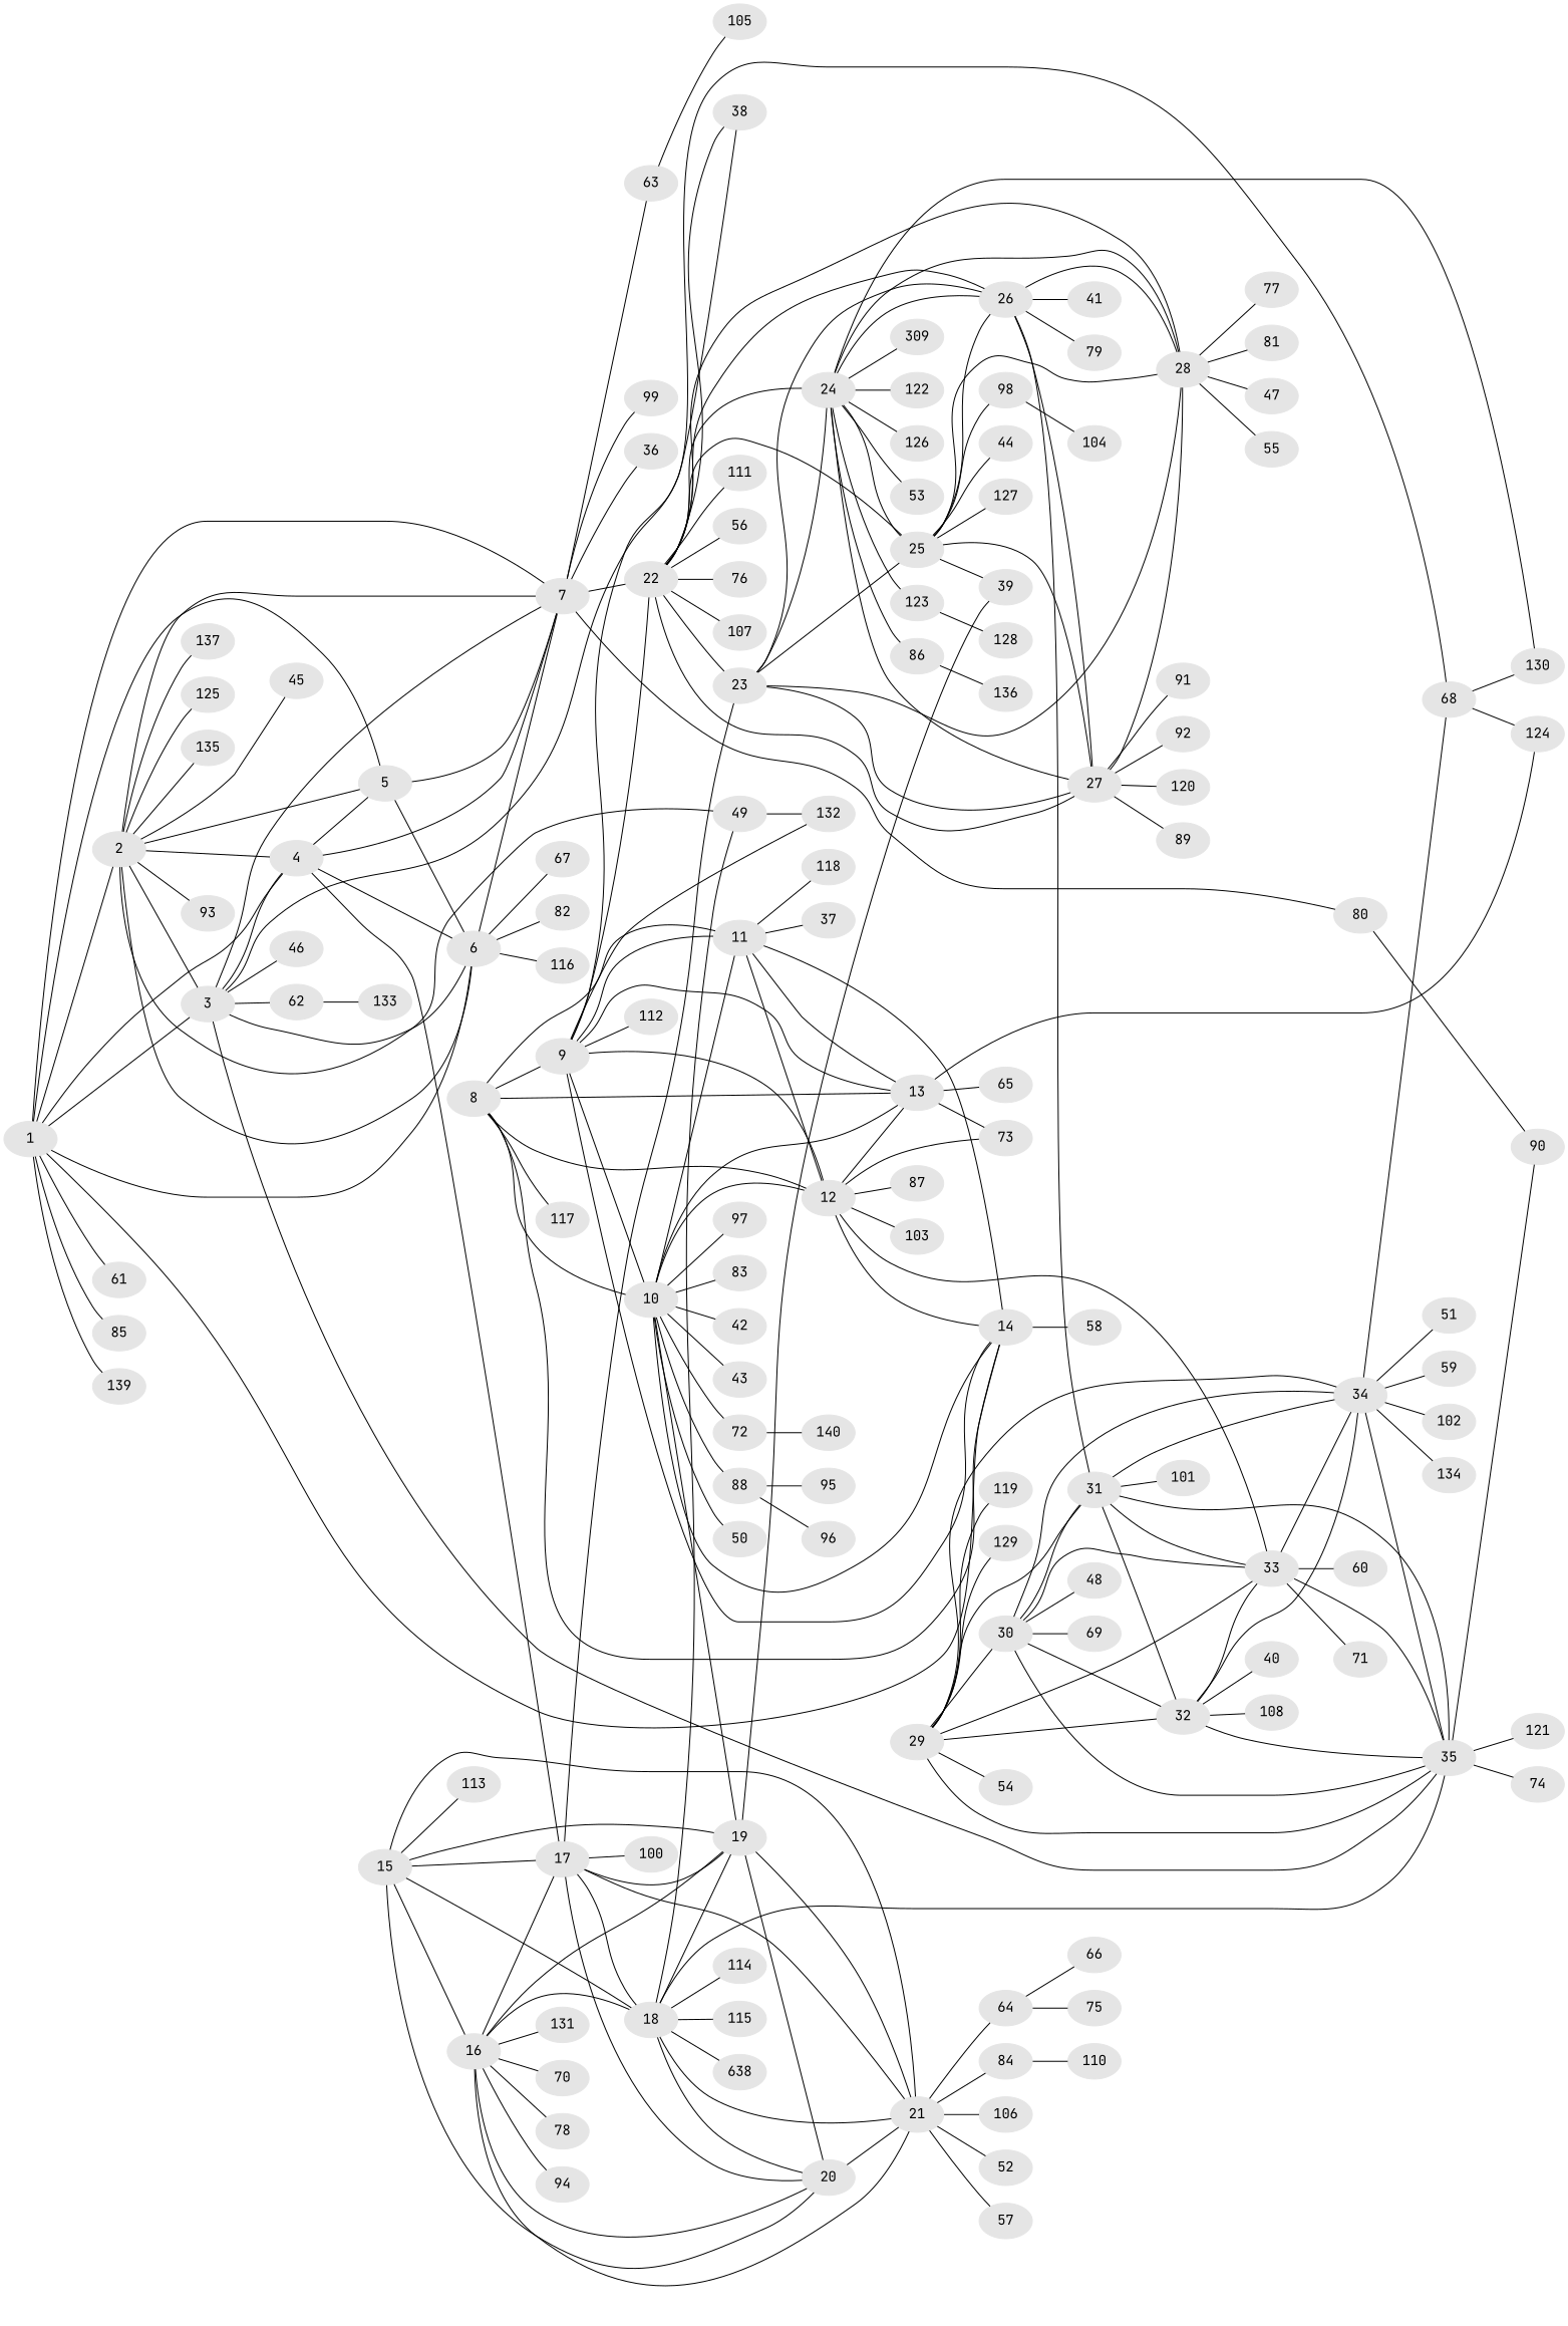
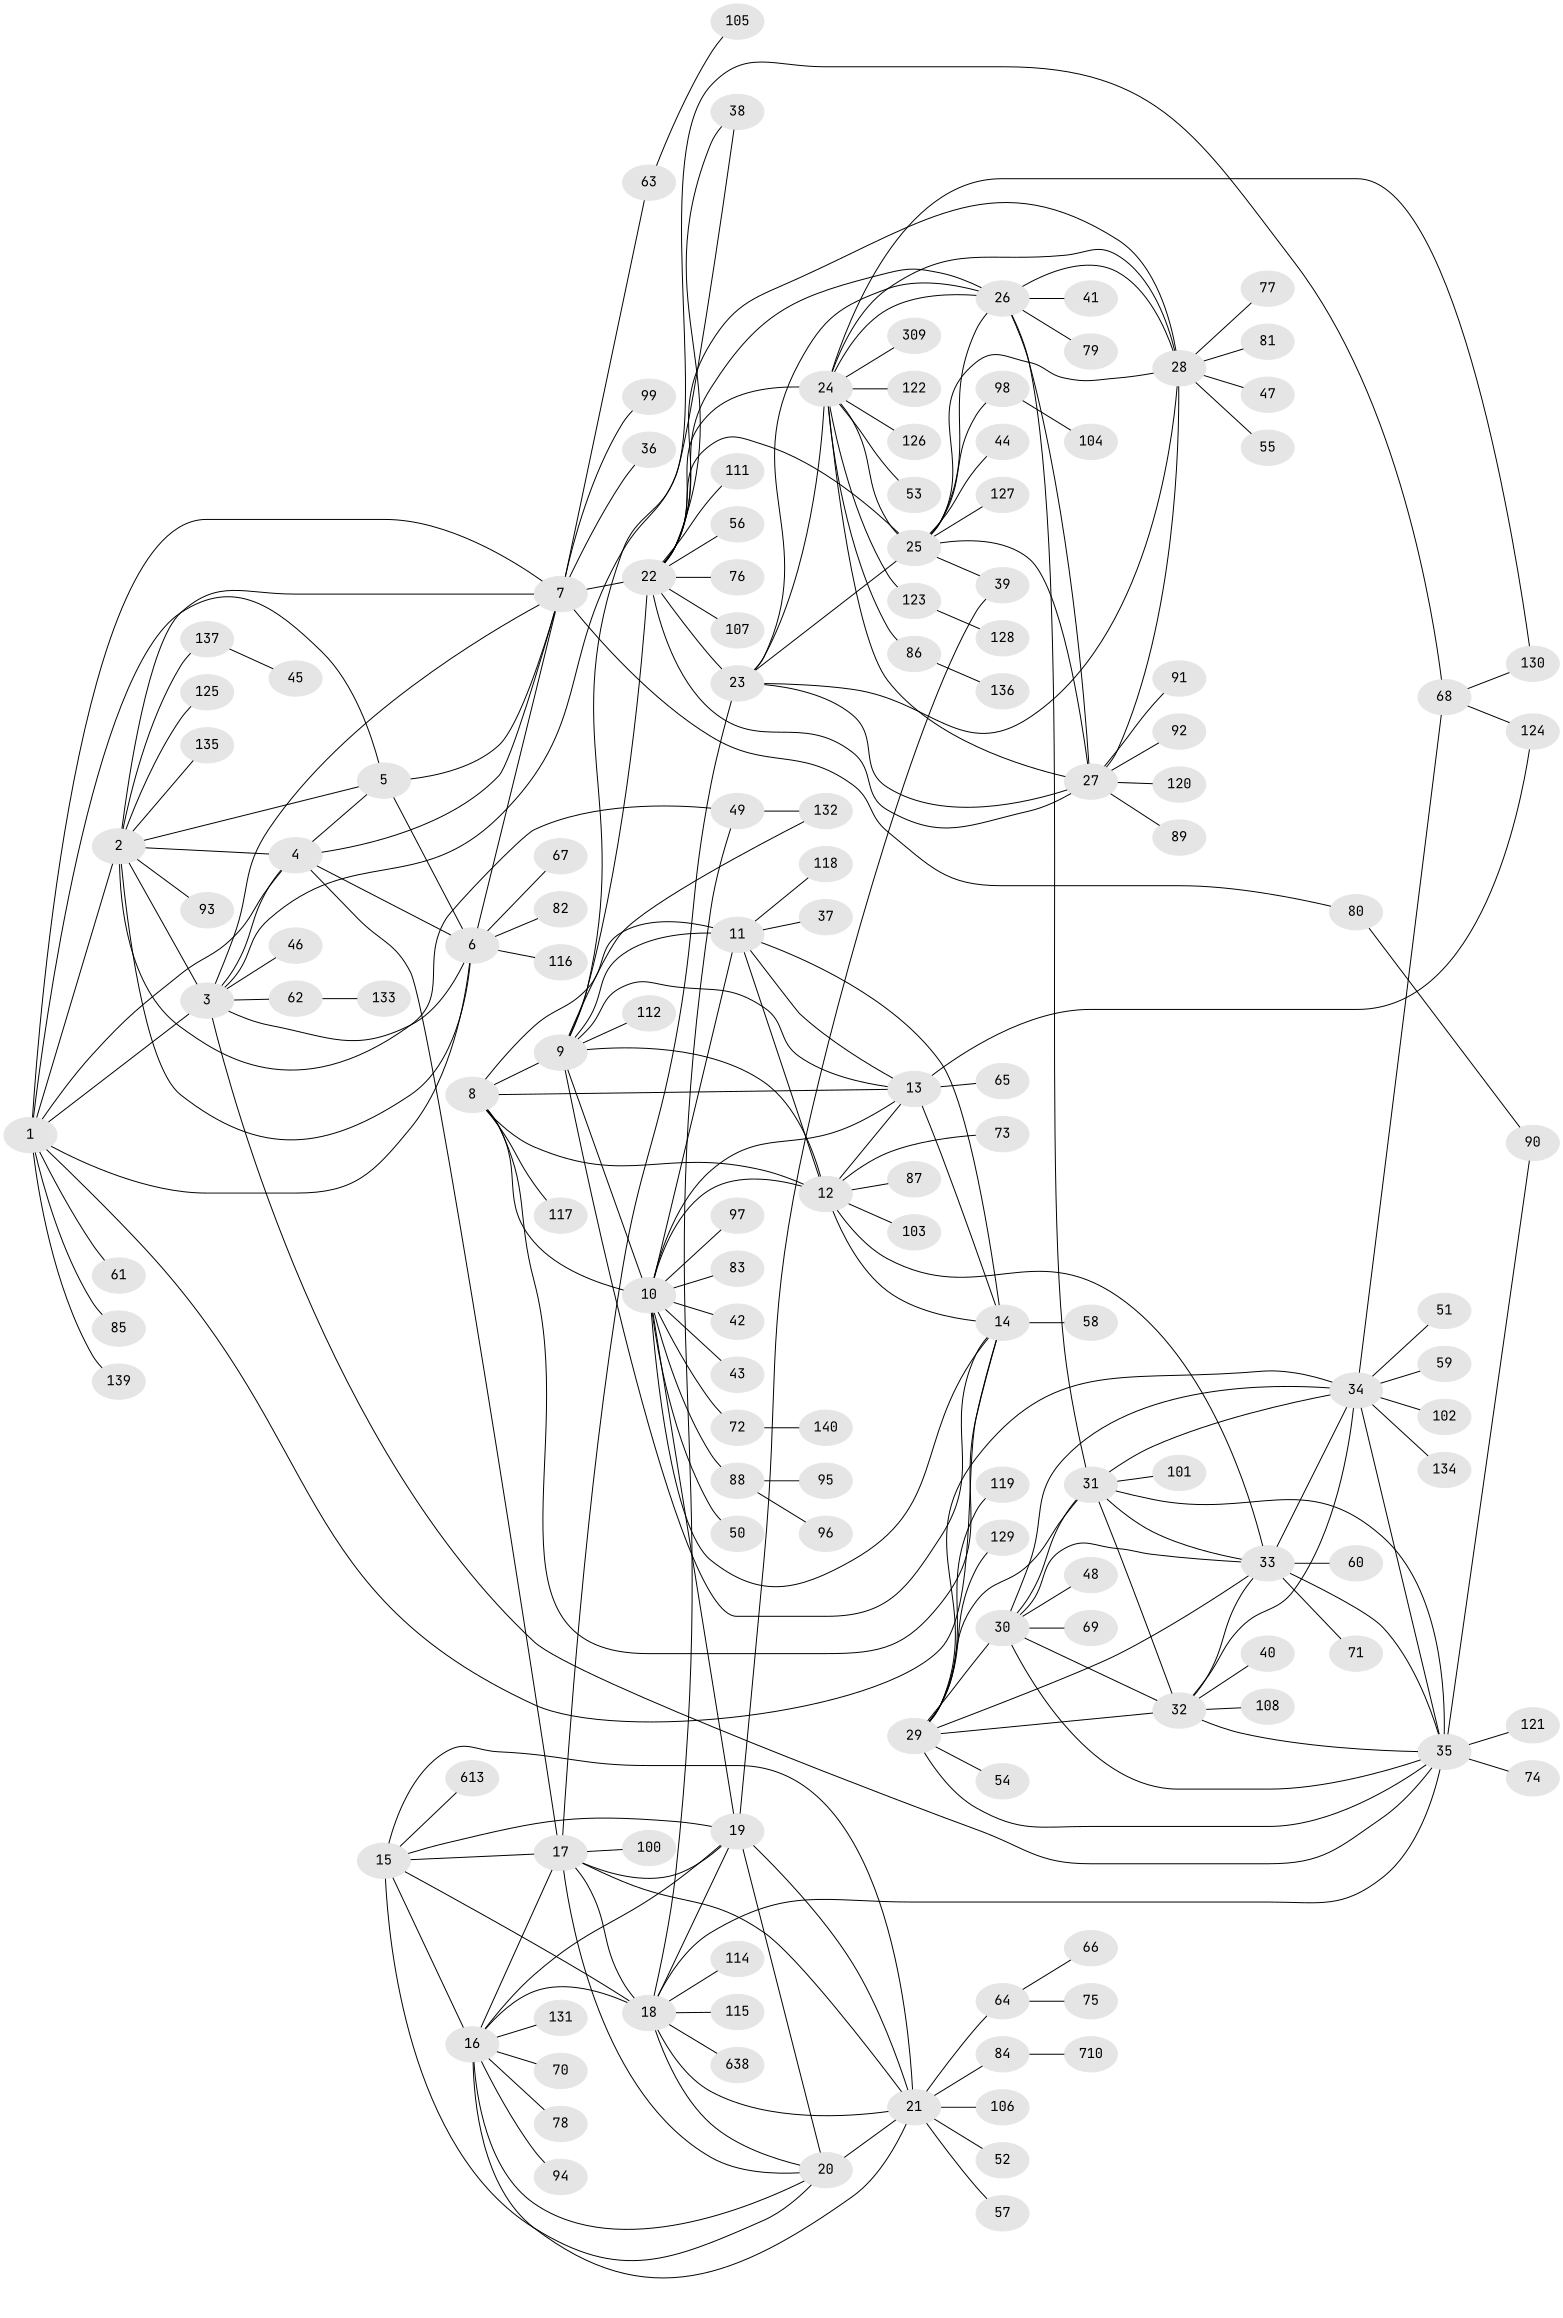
  graph {
    fontname="JetBrains Mono"
    rankdir=LR
    node [color=gray90 fontname="JetBrains Mono" style=filled]
    edge [fontname="JetBrains Mono"]
    1
    2
    3
    4
    5
    6
    7
    14
    61
    85
    139
    45
    49
    93
    125
    135
    137
    35
    38
    46
    62
    17
    67
    82
    116
    22
    36
    63
    80
    99
    58
    132
    74
    90
    121
    133
    19
    18
    20
    21
    23
    100
    24
    25
    26
    27
    28
    56
    76
    107
    111
    105
    8
    9
    10
    11
    12
    13
    117
    68
    112
    42
    43
    50
    72
    83
    88
    97
    37
    118
    33
    73
    87
    103
    65
    124
    130
    39
    140
    95
    96
    34
    60
    71
    15
    16
-   113
+   113 [label=613]
    70
    78
    94
    131
    114
    115
    n94 [label=638]
    52
    57
    64
    84
    106
    66
    75
-   110
+   110 [label=710]
    53
    86
    n105 [label=309]
    122
    123
    126
    44
    98
    127
    31
    41
    79
    89
    91
    92
    120
    47
    55
    77
    81
    136
    128
    104
    32
    101
    29
    30
    54
    119
    129
    48
    69
    40
    108
    51
    59
    102
    134
    1 -- 2
    1 -- 3
    1 -- 4
    1 -- 5
    1 -- 6
    1 -- 7
    1 -- 14
    1 -- 61
    1 -- 85
    1 -- 139
    2 -- 3
    2 -- 4
    2 -- 5
    2 -- 6
    2 -- 7
-   2 -- 45
+   137 -- 45
    2 -- 49
    2 -- 93
    2 -- 125
    2 -- 135
    2 -- 137
    3 -- 4
    3 -- 6
    3 -- 7
    3 -- 35
    3 -- 38
    3 -- 46
    3 -- 62
    4 -- 5
    4 -- 6
    4 -- 7
    4 -- 17
    5 -- 6
    5 -- 7
    6 -- 7
    6 -- 67
    6 -- 82
    6 -- 116
    7 -- 22
    7 -- 36
    7 -- 63
    7 -- 80
    7 -- 99
    14 -- 58
    49 -- 132
    35 -- 74
    35 -- 90
    35 -- 121
    62 -- 133
    17 -- 19
    17 -- 18
    17 -- 20
    17 -- 21
    17 -- 23
    17 -- 100
    22 -- 38
    22 -- 23
    22 -- 24
    22 -- 25
    22 -- 26
    22 -- 27
    22 -- 28
    22 -- 56
    22 -- 76
    22 -- 107
    22 -- 111
    63 -- 105
    80 -- 90
    19 -- 20
    19 -- 21
    19 -- 39
    18 -- 49
    18 -- 35
    18 -- 19
    18 -- 20
    18 -- 21
    18 -- 114
    18 -- 115
    18 -- n94
    20 -- 21
    21 -- 52
    21 -- 57
    21 -- 64
    21 -- 84
    21 -- 106
    23 -- 24
    23 -- 25
    23 -- 26
    23 -- 27
    23 -- 28
    24 -- 25
    24 -- 26
    24 -- 27
    24 -- 28
    24 -- 130
    24 -- 53
    24 -- 86
    24 -- n105
    24 -- 122
    24 -- 123
    24 -- 126
    25 -- 26
    25 -- 27
    25 -- 28
    25 -- 39
    25 -- 44
    25 -- 98
    25 -- 127
    26 -- 27
    26 -- 28
    26 -- 31
    26 -- 41
    26 -- 79
    27 -- 28
    27 -- 89
    27 -- 91
    27 -- 92
    27 -- 120
    28 -- 47
    28 -- 55
    28 -- 77
    28 -- 81
    8 -- 14
    8 -- 9
    8 -- 10
    8 -- 11
    8 -- 12
    8 -- 13
    8 -- 117
    9 -- 14
    9 -- 22
    9 -- 132
    9 -- 10
    9 -- 11
    9 -- 12
    9 -- 13
    9 -- 68
    9 -- 112
    10 -- 14
    10 -- 19
    10 -- 11
    10 -- 12
    10 -- 13
    10 -- 42
    10 -- 43
    10 -- 50
    10 -- 72
    10 -- 83
    10 -- 88
    10 -- 97
    11 -- 14
    11 -- 12
    11 -- 13
    11 -- 37
    11 -- 118
    12 -- 14
    12 -- 13
    12 -- 33
    12 -- 73
    12 -- 87
    12 -- 103
-   13 -- 73
+   13 -- 14
    13 -- 65
    13 -- 124
    68 -- 124
    68 -- 130
    72 -- 140
    88 -- 95
    88 -- 96
    33 -- 35
    33 -- 34
    33 -- 60
    33 -- 71
    34 -- 35
    34 -- 68
    34 -- 51
    34 -- 59
    34 -- 102
    34 -- 134
    15 -- 17
    15 -- 19
    15 -- 18
    15 -- 20
    15 -- 21
    15 -- 16
    15 -- 113
    16 -- 17
    16 -- 19
    16 -- 18
    16 -- 20
    16 -- 21
    16 -- 70
    16 -- 78
    16 -- 94
    16 -- 131
    64 -- 66
    64 -- 75
    84 -- 110
    86 -- 136
    123 -- 128
    98 -- 104
    31 -- 35
    31 -- 33
    31 -- 34
    31 -- 32
    31 -- 101
    32 -- 35
    32 -- 33
    32 -- 34
    32 -- 40
    32 -- 108
    29 -- 35
    29 -- 33
    29 -- 34
    29 -- 31
    29 -- 32
    29 -- 30
    29 -- 54
    29 -- 119
    29 -- 129
    30 -- 35
    30 -- 33
    30 -- 34
    30 -- 31
    30 -- 32
    30 -- 48
    30 -- 69
  }
